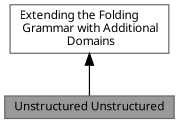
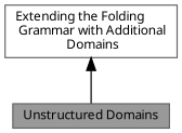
  digraph {
    rankdir=TB
    fontname="Noto Sans"
    node [fontname="Noto Sans" fontsize=10 shape=box style=filled]
    n1 [color=grey40 fillcolor=white height=0.2 label="Extending the Folding\l Grammar with Additional\l Domains" width=0.4]
-   n2 [color=gray40 fillcolor=grey60 fontcolor=black height=0.2 label="Unstructured Unstructured" width=0.4]
+   n2 [color=gray40 fillcolor=grey60 fontcolor=black height=0.2 label="Unstructured Domains" width=0.4]
    n1 -> n2 [dir=back fontname="Noto Sans" fontsize=10 labelfontname=Helvetica labelfontsize=10 shape=plaintext style=solid]
  }
